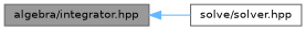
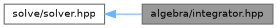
  digraph {
    rankdir=LR
    node [fontname=Helvetica fontsize=10 shape=box style=filled]
    n1 [color=gray40 fillcolor=grey60 fontcolor=black height=0.2 label="algebra/integrator.hpp" width=0.4]
    n2 [color=grey40 fillcolor=white height=0.2 label="solve/solver.hpp" width=0.4]
-   n1 -> n2 [color=steelblue1 dir=back fontname=Helvetica fontsize=10 labelfontname=Helvetica labelfontsize=10 style=solid]
+   n2 -> n1 [color=steelblue1 dir=back fontname=Helvetica fontsize=10 labelfontname=Helvetica labelfontsize=10 style=solid]
  }
